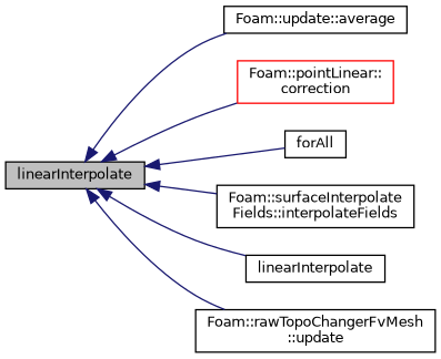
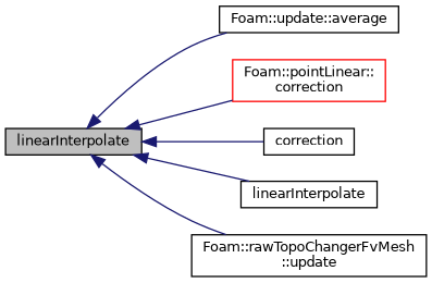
  digraph {
    rankdir=LR
    node [color=black fontname=Helvetica fontsize=10 shape=record]
    edge [color=midnightblue dir=back fontname=Helvetica fontsize=10 labelfontname=Helvetica labelfontsize=10 style=solid]
    n1 [fillcolor=grey75 fontcolor=black height=0.2 label=linearInterpolate style=filled width=0.4]
    n2 [height=0.2 label="Foam::update::average" width=0.4]
    n3 [color=red height=0.2 label="Foam::pointLinear::\lcorrection" width=0.4]
-   n4 [height=0.2 label=forAll width=0.4]
-   n5 [height=0.2 label="Foam::surfaceInterpolate\lFields::interpolateFields" width=0.4]
+   n4 [height=0.2 label=correction width=0.4]
    n6 [height=0.2 label=linearInterpolate width=0.4]
    n7 [height=0.2 label="Foam::rawTopoChangerFvMesh\l::update" width=0.4]
    n1 -> n2
    n1 -> n3
    n1 -> n4
-   n1 -> n5
    n1 -> n6
    n1 -> n7
  }
